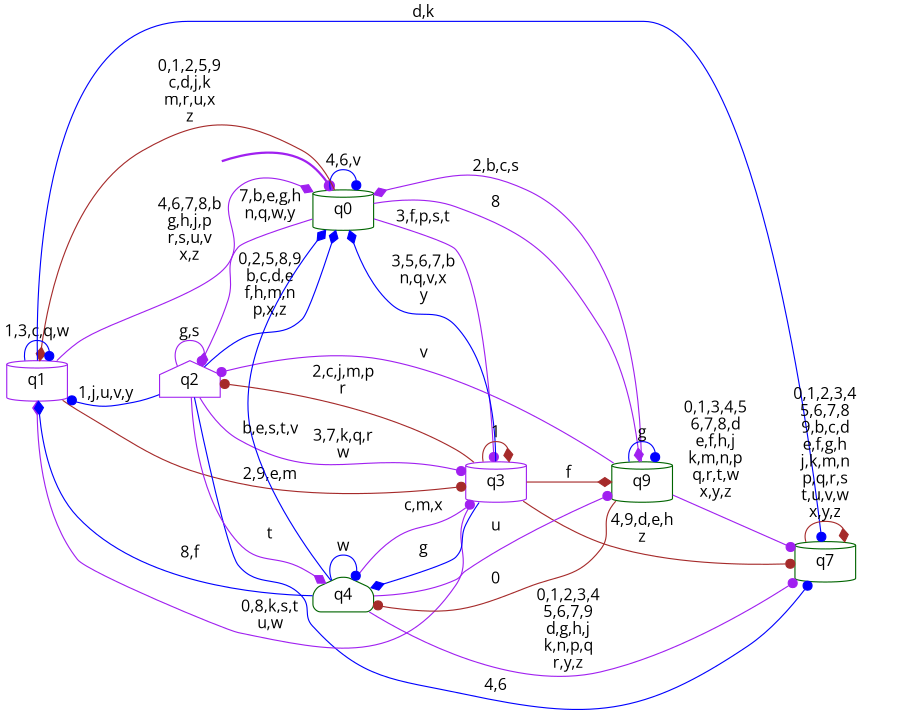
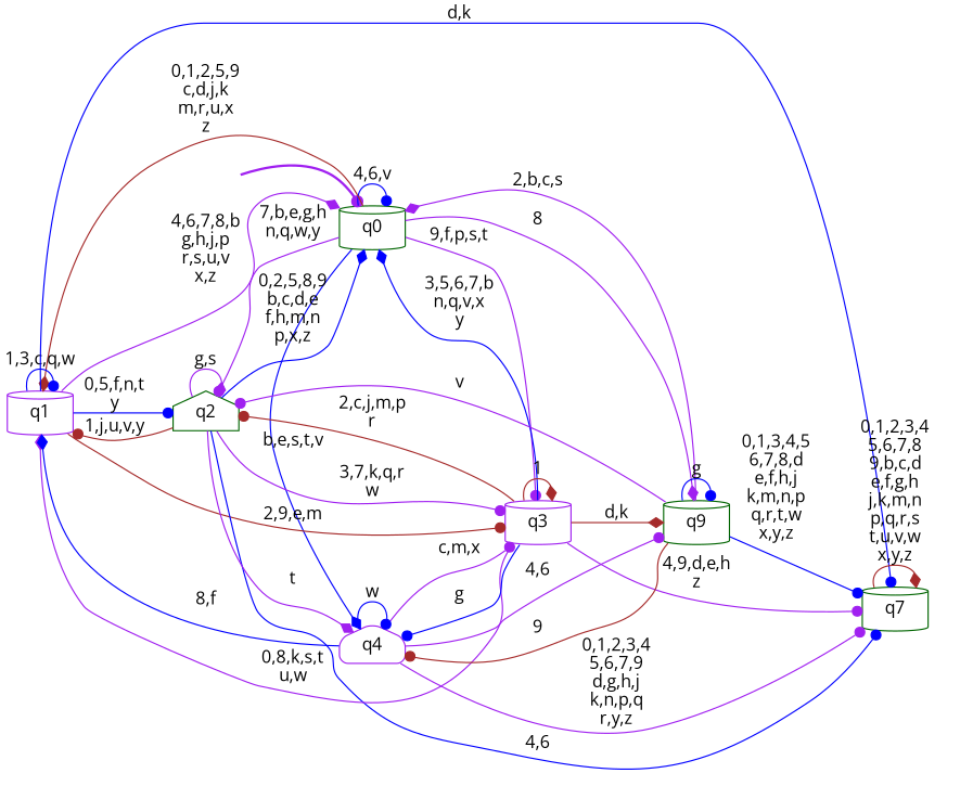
  digraph {
    fontname="Open Sans"
    rankdir=LR
    node [fontname="Open Sans" shape=cylinder style="rounded,filled" color=purple fillcolor=white]
    edge [arrowhead=dot color=purple fontname="Open Sans"]
    __start0 [height=0 shape=none style=invis width=0 color="" fillcolor=""]
    n2 [color=darkgreen label=q0]
    n3 [label=q1]
-   n4 [label=q2 shape=house style=filled]
+   n4 [color=darkgreen label=q2 shape=house style=filled]
    n5 [label=q3 style=filled]
    n6 [color=darkgreen label=q9]
    n7 [color=darkgreen label=q7 style=filled]
-   n8 [color=darkgreen label=q4 shape=house]
+   n8 [label=q4 shape=house]
    subgraph cluster_1 {
      nodesep=0.15
      ranksep=0.15
      style=invis
      __start0
      n2
    }
    __start0 -> n2 [penwidth=2]
    n2 -> n2 [color=blue label="4,6,v"]
    n2 -> n3 [arrowhead=diamond color=brown label="0,1,2,5,9\nc,d,j,k\nm,r,u,x\nz"]
    n2 -> n4 [label="7,b,e,g,h\nn,q,w,y"]
-   n2 -> n5 [label="3,f,p,s,t"]
+   n2 -> n5 [label="9,f,p,s,t"]
    n2 -> n6 [arrowhead=diamond label=8]
    n3 -> n2 [arrowhead=diamond label="4,6,7,8,b\ng,h,j,p\nr,s,u,v\nx,z"]
    n3 -> n3 [color=blue label="1,3,c,q,w"]
+   n3 -> n4 [color=blue label="0,5,f,n,t\ny"]
    n3 -> n5 [color=brown label="2,9,e,m"]
    n3 -> n7 [color=blue label="d,k"]
    n4 -> n2 [arrowhead=diamond color=blue label="0,2,5,8,9\nb,c,d,e\nf,h,m,n\np,x,z"]
-   n4 -> n3 [color=blue label="1,j,u,v,y"]
+   n4 -> n3 [color=brown label="1,j,u,v,y"]
    n4 -> n4 [arrowhead=diamond label="g,s"]
    n4 -> n5 [label="3,7,k,q,r\nw"]
    n4 -> n7 [color=blue label="4,6"]
    n4 -> n8 [arrowhead=diamond label=t]
    n5 -> n2 [arrowhead=diamond color=blue label="3,5,6,7,b\nn,q,v,x\ny"]
    n5 -> n3 [arrowhead=diamond label="0,8,k,s,t\nu,w"]
    n5 -> n4 [color=brown label="2,c,j,m,p\nr"]
    n5 -> n5 [arrowhead=diamond color=brown label=1]
-   n5 -> n6 [arrowhead=diamond color=brown label=f]
-   n5 -> n7 [color=brown label="4,9,d,e,h\nz"]
-   n5 -> n8 [arrowhead=diamond color=blue label=g]
+   n5 -> n6 [arrowhead=diamond color=brown label="d,k"]
+   n5 -> n7 [label="4,9,d,e,h\nz"]
+   n5 -> n8 [color=blue label=g]
    n6 -> n2 [arrowhead=diamond label="2,b,c,s"]
    n6 -> n4 [label=v]
    n6 -> n6 [color=blue label=g]
-   n6 -> n7 [label="0,1,3,4,5\n6,7,8,d\ne,f,h,j\nk,m,n,p\nq,r,t,w\nx,y,z"]
-   n6 -> n8 [color=brown label=0]
+   n6 -> n7 [color=blue label="0,1,3,4,5\n6,7,8,d\ne,f,h,j\nk,m,n,p\nq,r,t,w\nx,y,z"]
+   n6 -> n8 [color=brown label=9]
    n7 -> n7 [arrowhead=diamond color=brown label="0,1,2,3,4\n5,6,7,8\n9,b,c,d\ne,f,g,h\nj,k,m,n\np,q,r,s\nt,u,v,w\nx,y,z"]
-   n8 -> n2 [arrowhead=diamond color=blue label="b,e,s,t,v"]
+   n2 -> n8 [arrowhead=diamond color=blue label="b,e,s,t,v"]
    n8 -> n3 [arrowhead=diamond color=blue label="8,f"]
    n8 -> n5 [label="c,m,x"]
-   n8 -> n6 [label=u]
+   n8 -> n6 [label="4,6"]
    n8 -> n7 [label="0,1,2,3,4\n5,6,7,9\nd,g,h,j\nk,n,p,q\nr,y,z"]
    n8 -> n8 [color=blue label=w]
  }
